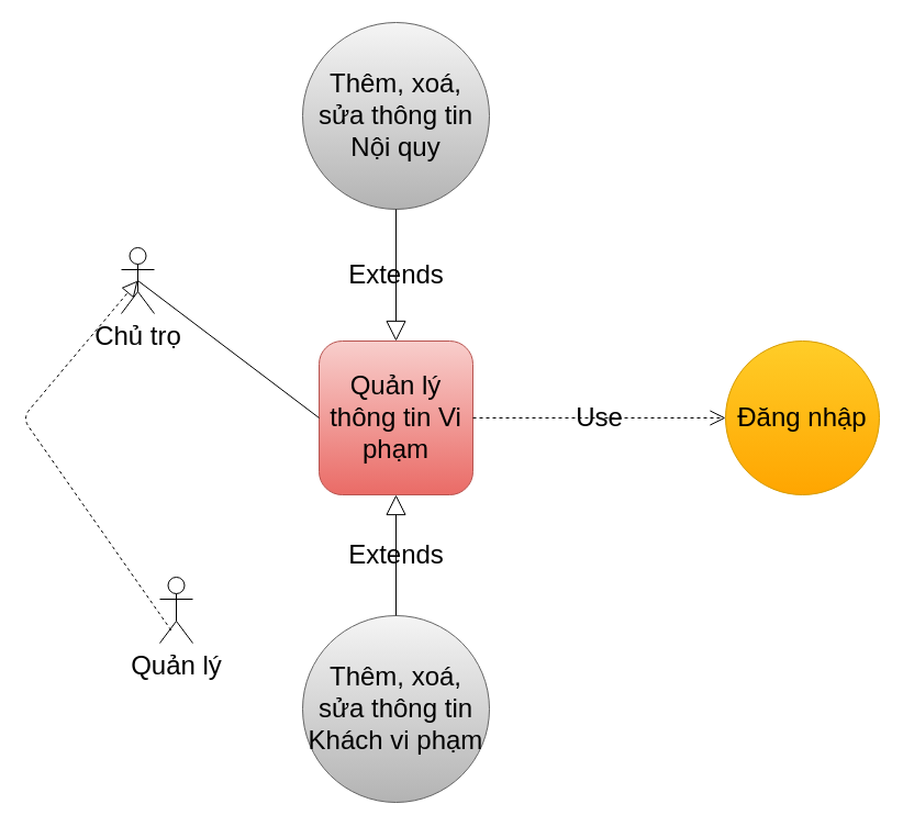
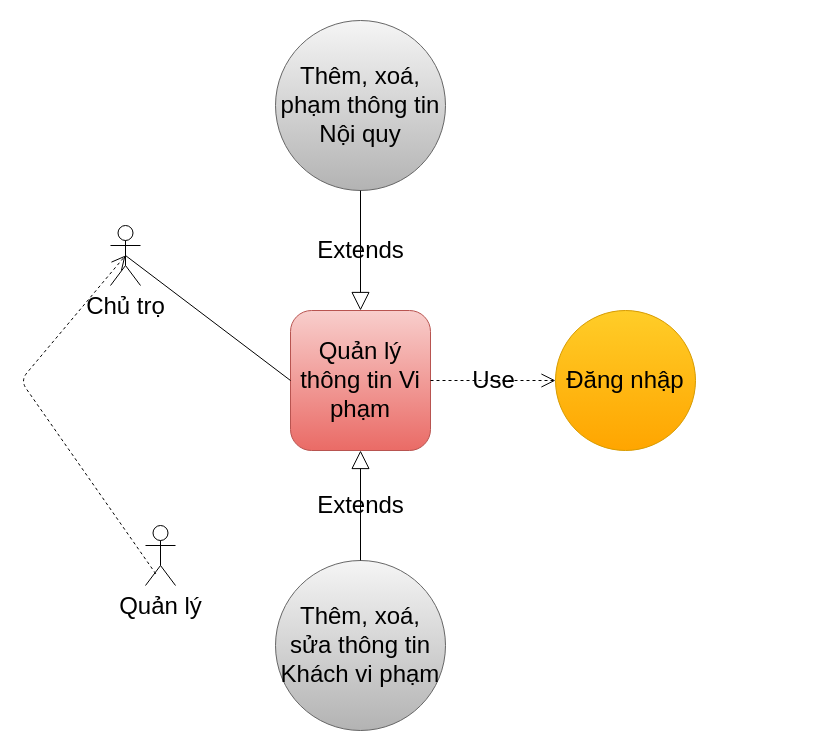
  <mxCell id="0" />
  <mxCell id="1" parent="0" />
  <mxCell id="2" value="Chủ trọ" style="shape=umlActor;verticalLabelPosition=bottom;labelBackgroundColor=none;verticalAlign=top;html=1;fontSize=24;" vertex="1" parent="1"><mxGeometry x="110" y="225" width="30" height="60" as="geometry" /></mxCell>
  <mxCell id="3" value="Quản lý" style="shape=umlActor;verticalLabelPosition=bottom;labelBackgroundColor=none;verticalAlign=top;html=1;fontSize=24;" vertex="1" parent="1"><mxGeometry x="145" y="525" width="30" height="60" as="geometry" /></mxCell>
  <mxCell id="4" value="Quản lý thông tin Vi phạm" style="whiteSpace=wrap;html=1;fillColor=#f8cecc;gradientColor=#ea6b66;fontSize=24;strokeColor=#b85450;labelBackgroundColor=none;rounded=1;" vertex="1" parent="1"><mxGeometry x="290" y="310" width="140" height="140" as="geometry" /></mxCell>
- <mxCell id="5" value="Thêm, xoá, sửa thông tin Nội quy" style="ellipse;whiteSpace=wrap;html=1;fillColor=#f5f5f5;gradientColor=#b3b3b3;fontSize=24;strokeColor=#666666;labelBackgroundColor=none;" vertex="1" parent="1"><mxGeometry x="275" y="20" width="170" height="170" as="geometry" /></mxCell>
- <mxCell id="6" value="Đăng nhập" style="ellipse;whiteSpace=wrap;html=1;fillColor=#ffcd28;gradientColor=#ffa500;fontSize=24;strokeColor=#d79b00;labelBackgroundColor=none;" vertex="1" parent="1"><mxGeometry x="660" y="310" width="140" height="140" as="geometry" /></mxCell>
- <mxCell id="7" value="" style="endArrow=block;dashed=1;endFill=0;endSize=12;html=1;fontSize=16;exitX=0.344;exitY=0.806;exitDx=0;exitDy=0;exitPerimeter=0;entryX=0.5;entryY=0.5;entryDx=0;entryDy=0;entryPerimeter=0;labelBackgroundColor=none;" edge="1" parent="1" source="3" target="2"><mxGeometry width="160" relative="1" as="geometry"><mxPoint x="100" y="500" as="sourcePoint" /><mxPoint x="260" y="500" as="targetPoint" /><Array as="points"><mxPoint x="20" y="380" /></Array></mxGeometry></mxCell>
+ <mxCell id="5" value="Thêm, xoá, phạm thông tin Nội quy" style="ellipse;whiteSpace=wrap;html=1;fillColor=#f5f5f5;gradientColor=#b3b3b3;fontSize=24;strokeColor=#666666;labelBackgroundColor=none;" vertex="1" parent="1"><mxGeometry x="275" y="20" width="170" height="170" as="geometry" /></mxCell>
+ <mxCell id="6" value="Đăng nhập" style="ellipse;whiteSpace=wrap;html=1;fillColor=#ffcd28;gradientColor=#ffa500;fontSize=24;strokeColor=#d79b00;labelBackgroundColor=none;" vertex="1" parent="1"><mxGeometry x="555" y="310" width="140" height="140" as="geometry" /></mxCell>
+ <mxCell id="7" value="" style="endArrow=open;dashed=1;endFill=0;endSize=12;html=1;fontSize=16;exitX=0.344;exitY=0.806;exitDx=0;exitDy=0;exitPerimeter=0;entryX=0.5;entryY=0.5;entryDx=0;entryDy=0;entryPerimeter=0;labelBackgroundColor=none;" edge="1" parent="1" source="3" target="2"><mxGeometry width="160" relative="1" as="geometry"><mxPoint x="100" y="500" as="sourcePoint" /><mxPoint x="260" y="500" as="targetPoint" /><Array as="points"><mxPoint x="20" y="380" /></Array></mxGeometry></mxCell>
  <mxCell id="8" value="" style="endArrow=none;html=1;fontSize=24;entryX=0;entryY=0.5;entryDx=0;entryDy=0;exitX=0.5;exitY=0.5;exitDx=0;exitDy=0;exitPerimeter=0;labelBackgroundColor=none;" edge="1" parent="1" source="2" target="4"><mxGeometry width="50" height="50" relative="1" as="geometry"><mxPoint x="10" y="600" as="sourcePoint" /><mxPoint x="60" y="550" as="targetPoint" /></mxGeometry></mxCell>
  <mxCell id="9" value="Use" style="endArrow=open;endSize=12;dashed=1;html=1;fontSize=24;exitX=1;exitY=0.5;exitDx=0;exitDy=0;entryX=0;entryY=0.5;entryDx=0;entryDy=0;labelBackgroundColor=none;" edge="1" parent="1" source="4" target="6"><mxGeometry width="160" relative="1" as="geometry"><mxPoint x="10" y="550" as="sourcePoint" /><mxPoint x="170" y="550" as="targetPoint" /></mxGeometry></mxCell>
  <mxCell id="10" value="Thêm, xoá, sửa thông tin Khách vi phạm" style="ellipse;whiteSpace=wrap;html=1;fillColor=#f5f5f5;gradientColor=#b3b3b3;fontSize=24;strokeColor=#666666;labelBackgroundColor=none;" vertex="1" parent="1"><mxGeometry x="275" y="560" width="170" height="170" as="geometry" /></mxCell>
  <mxCell id="11" value="Extends" style="endArrow=block;endSize=16;endFill=0;html=1;fontSize=24;entryX=0.5;entryY=0;entryDx=0;entryDy=0;labelBackgroundColor=none;" edge="1" parent="1" source="5" target="4"><mxGeometry width="160" relative="1" as="geometry"><mxPoint x="480" y="254" as="sourcePoint" /><mxPoint x="640" y="254" as="targetPoint" /></mxGeometry></mxCell>
  <mxCell id="12" value="Extends" style="endArrow=block;endSize=16;endFill=0;html=1;fontSize=24;entryX=0.5;entryY=1;entryDx=0;entryDy=0;labelBackgroundColor=none;" edge="1" parent="1" source="10" target="4"><mxGeometry width="160" relative="1" as="geometry"><mxPoint x="605" y="530" as="sourcePoint" /><mxPoint x="419.497" y="439.497" as="targetPoint" /></mxGeometry></mxCell>
